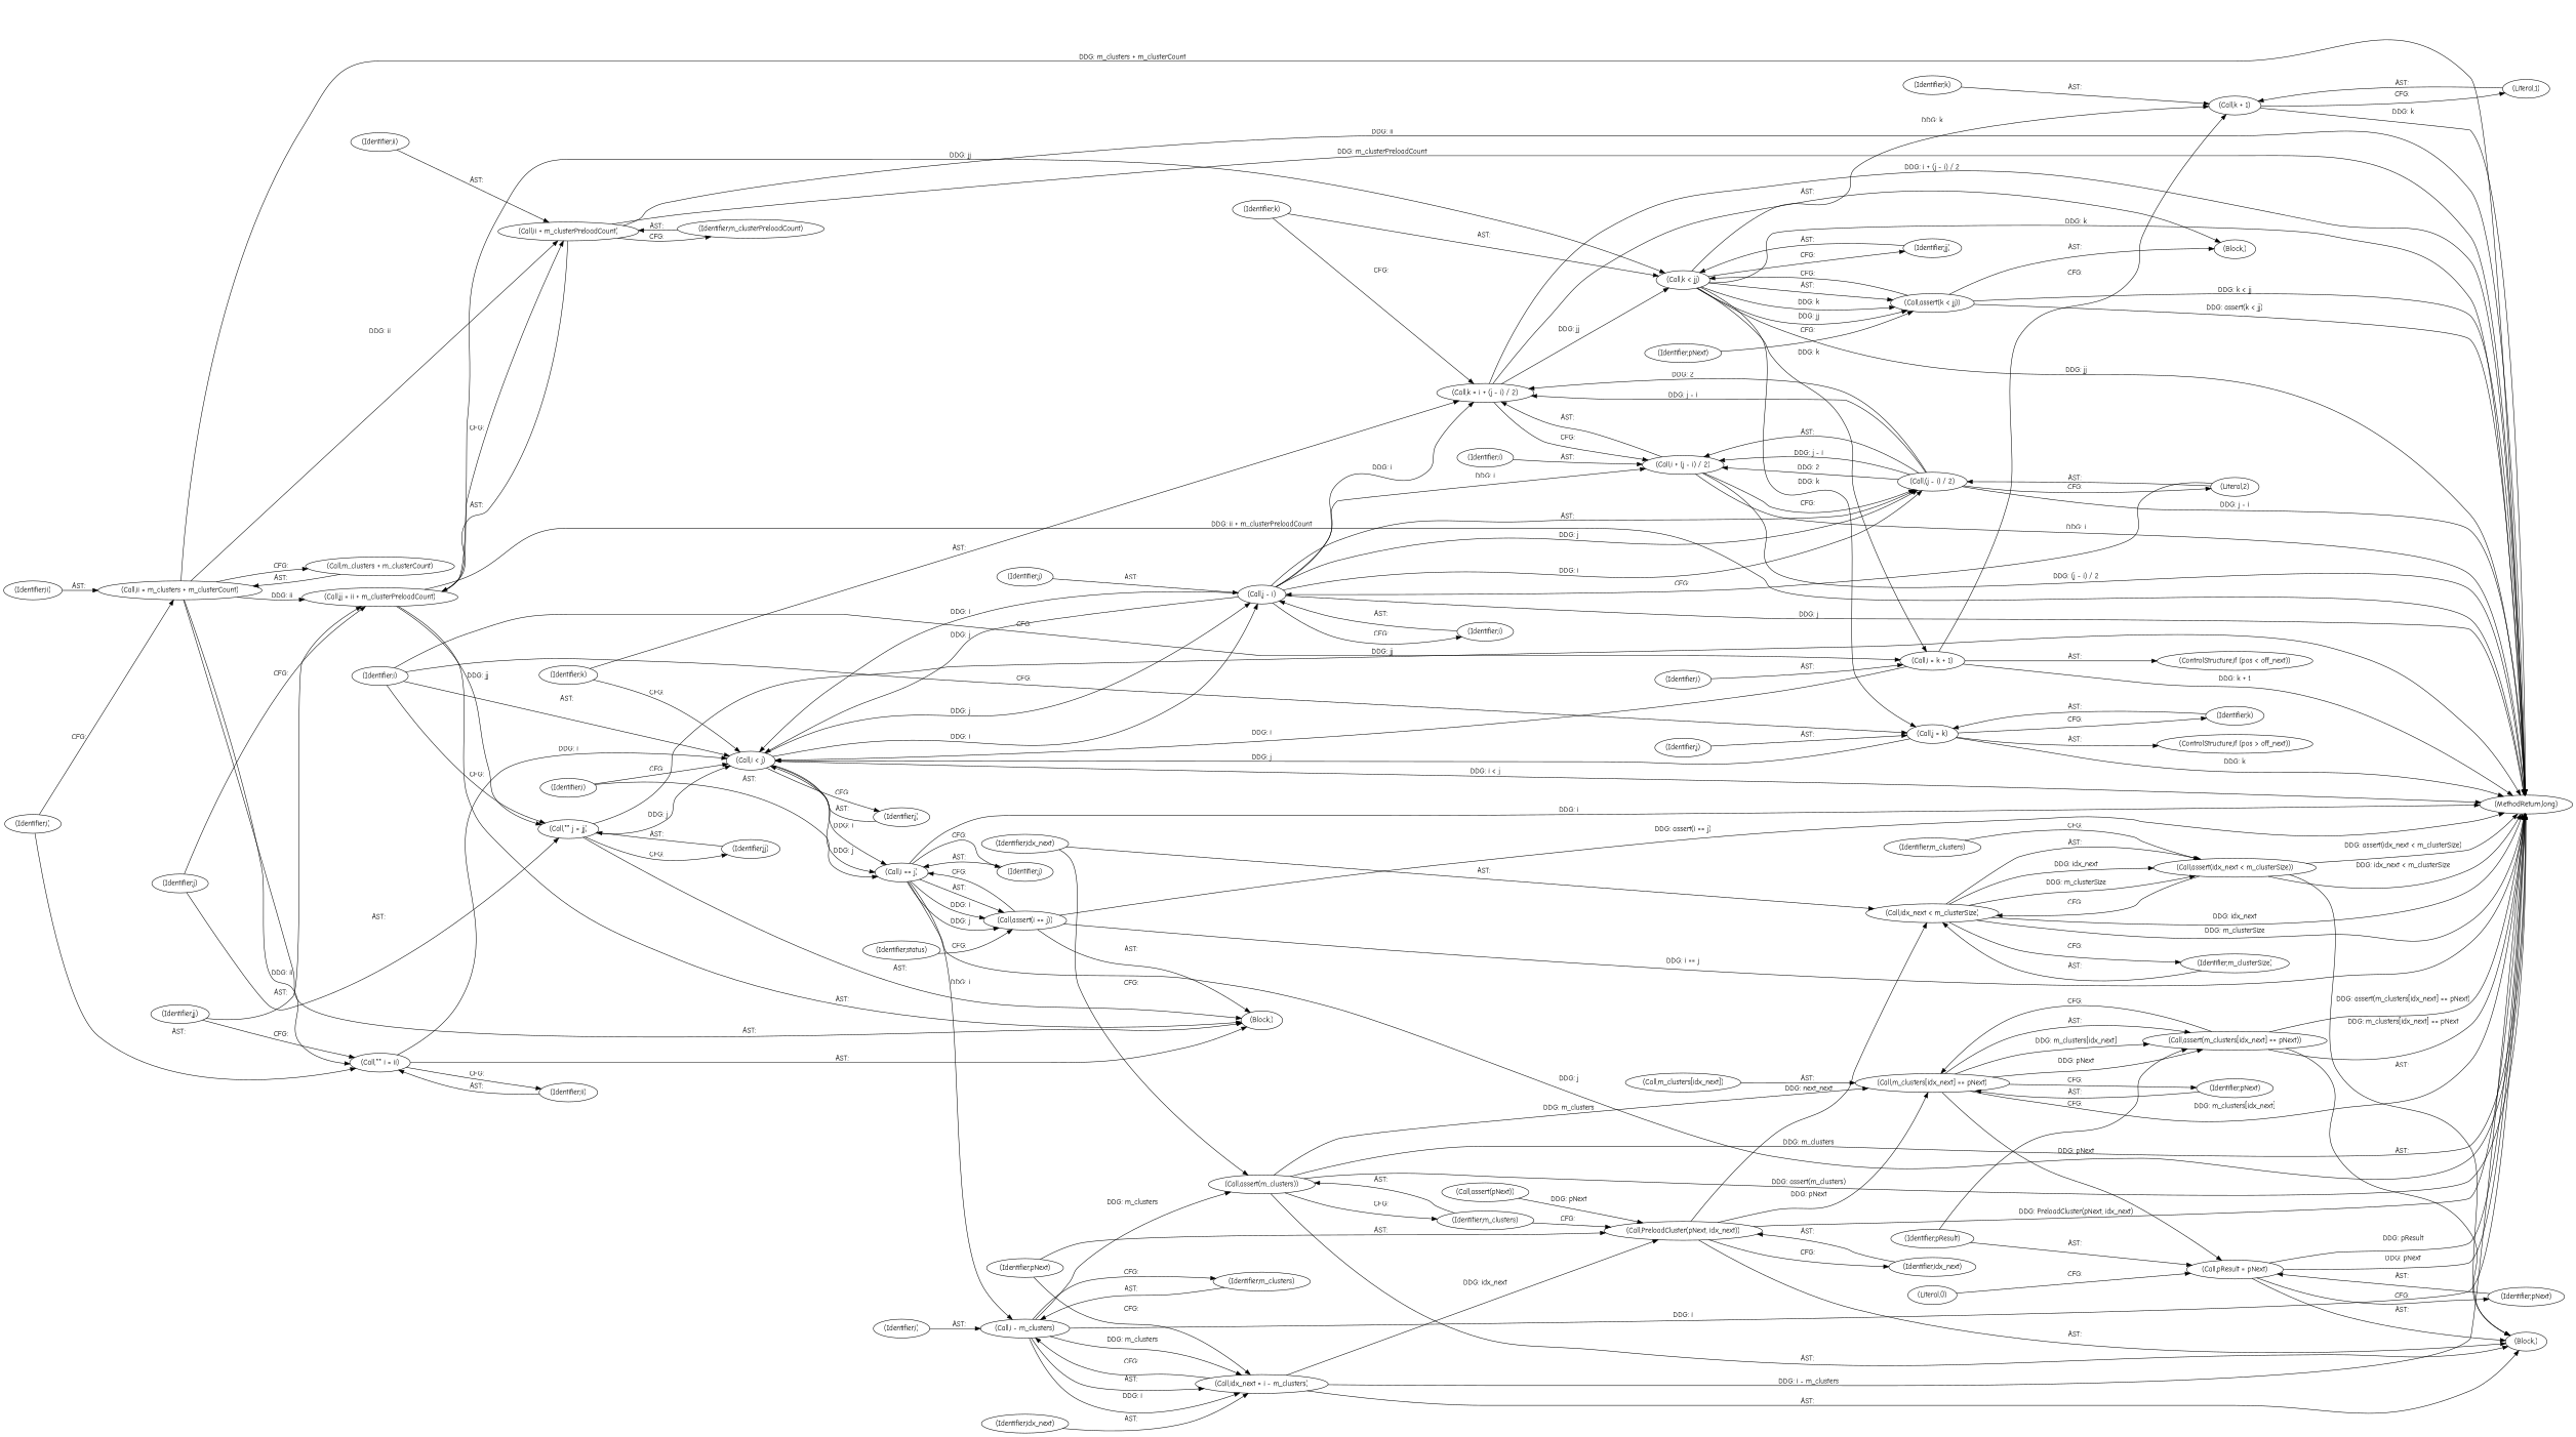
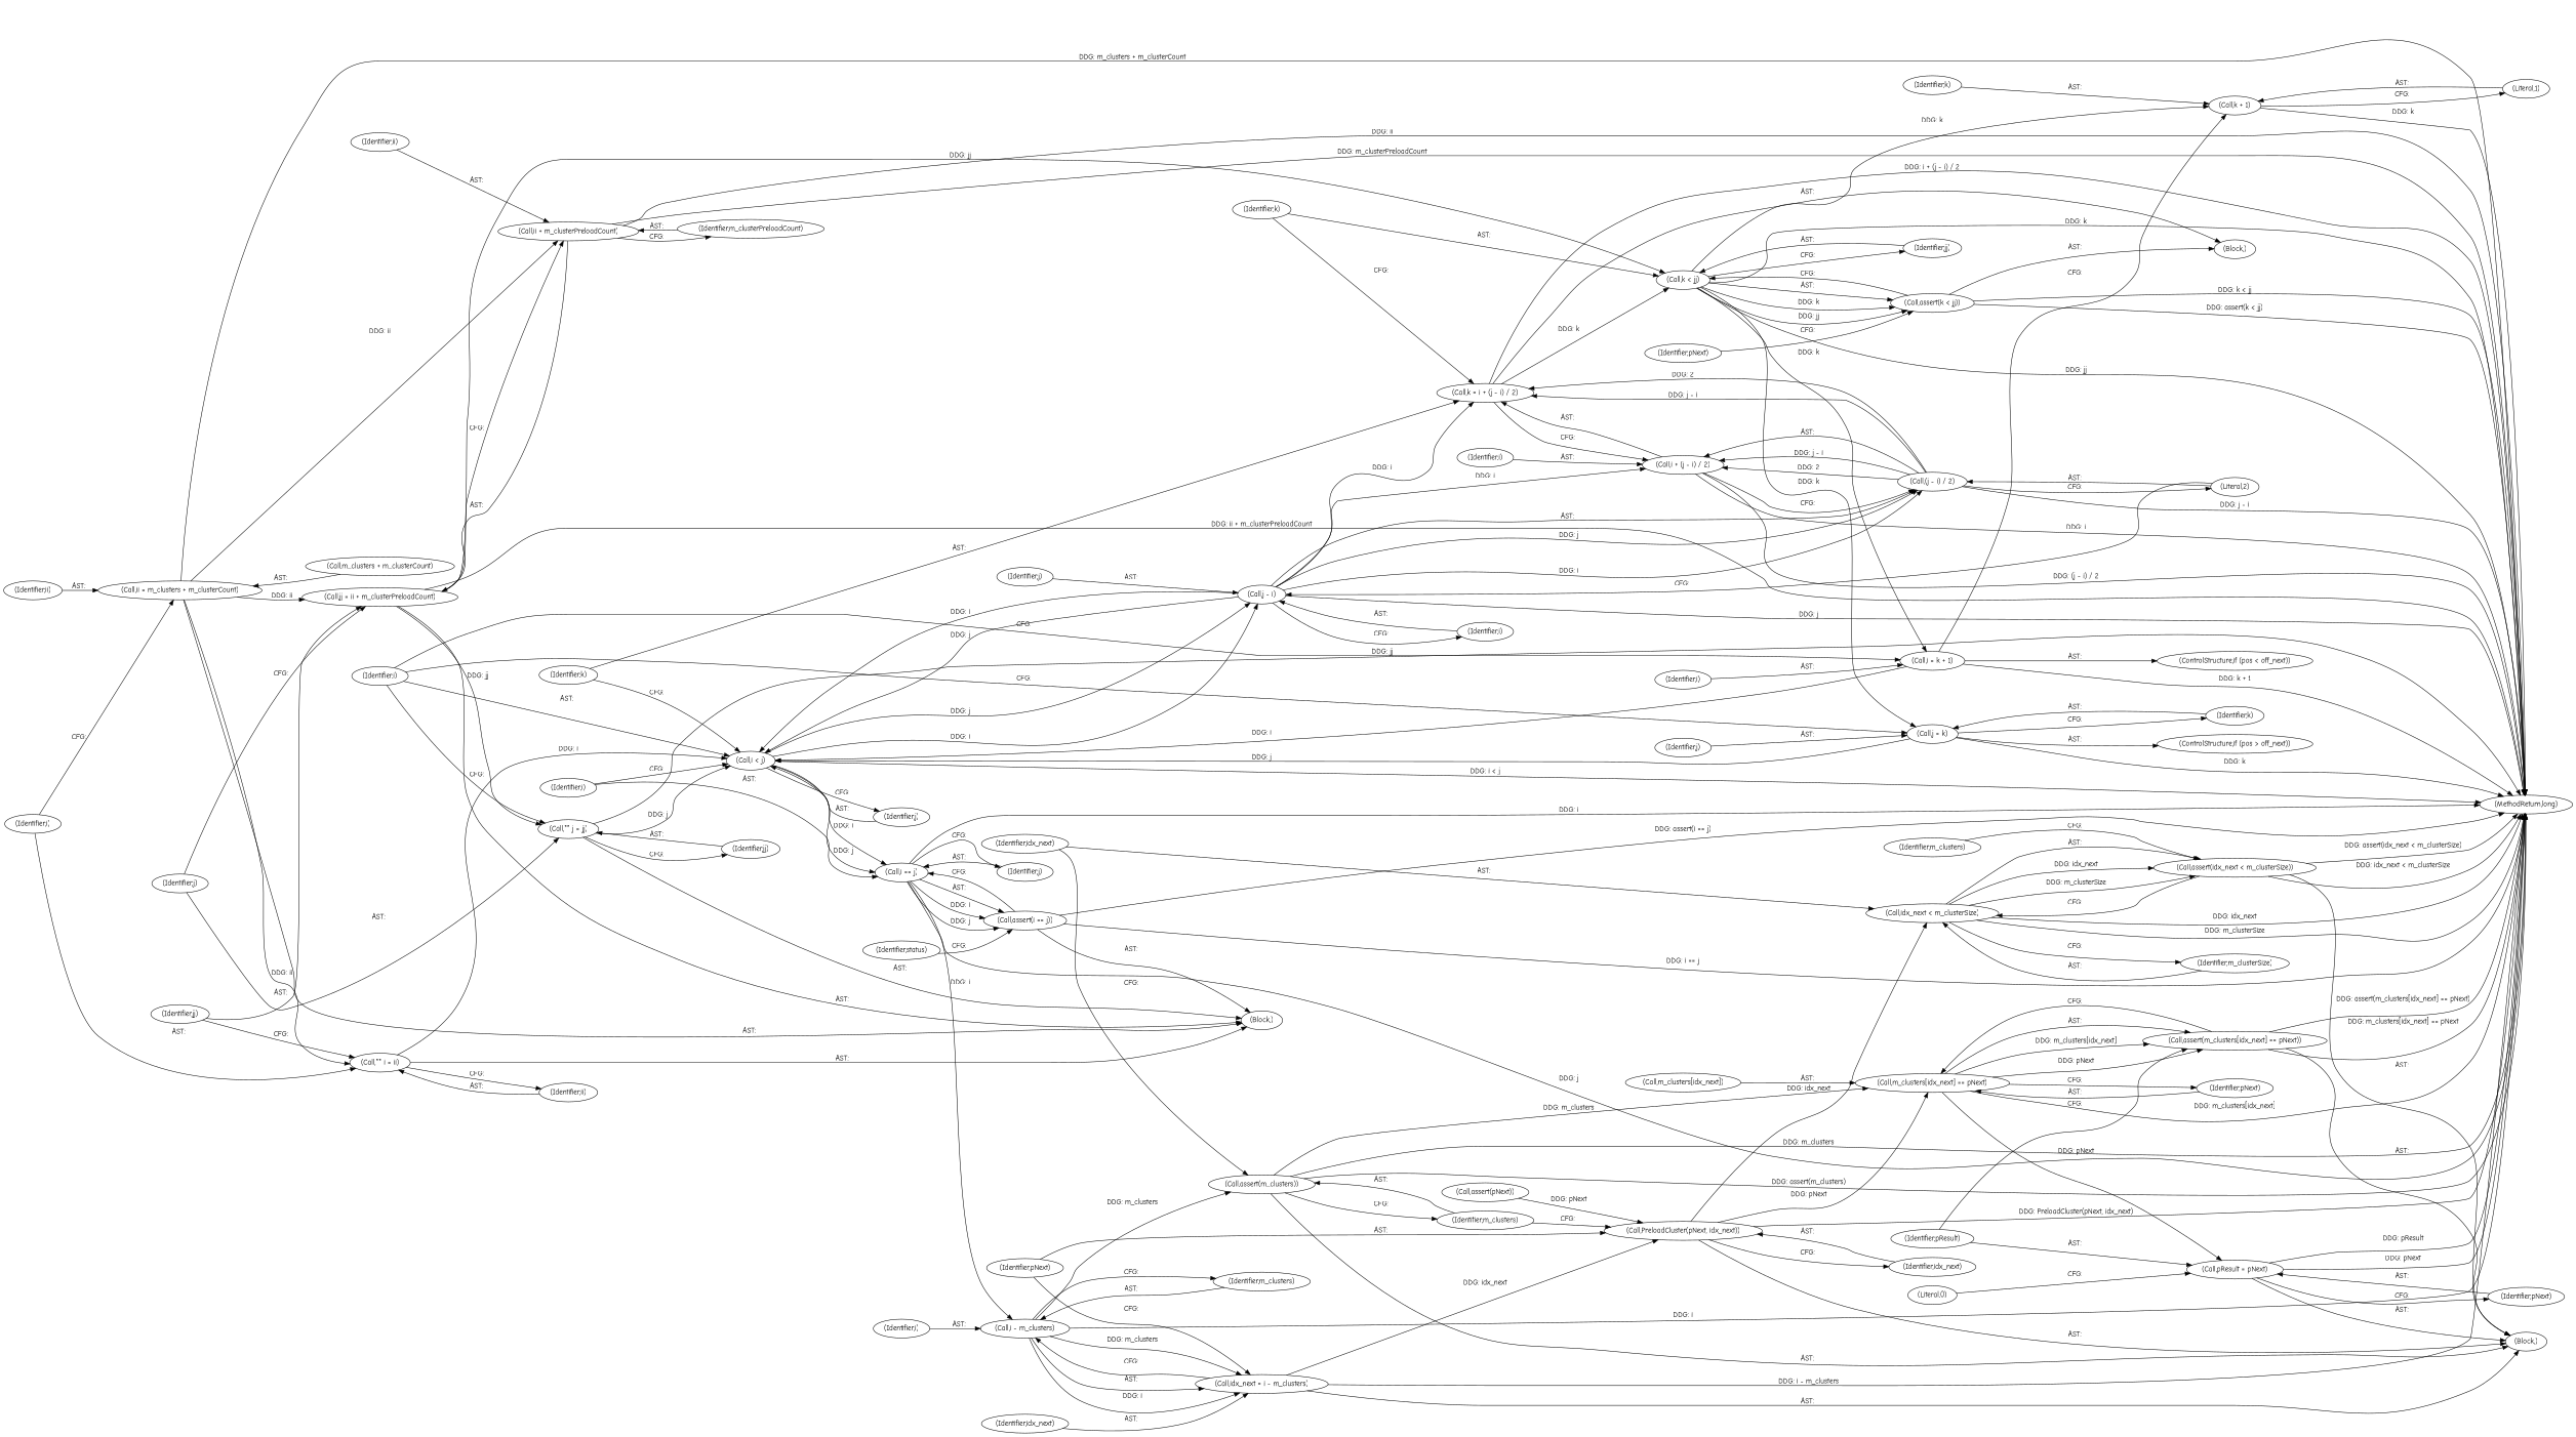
  digraph {
    fontname="Comic Neue"
    rankdir=LR
    node [fontname="Comic Neue"]
    edge [fontname="Comic Neue"]
    n1 [label="(Call,ii = m_clusters + m_clusterCount)"]
    n2 [label="(Call,** i = ii)"]
    n3 [label="(Call,jj = ii + m_clusterPreloadCount)"]
    n4 [label="(Call,ii + m_clusterPreloadCount)"]
    n5 [label="(MethodReturn,long)"]
    n6 [label="(Call,m_clusters + m_clusterCount)"]
    n7 [label="(Block,)"]
    n8 [label="(Call,i < j)"]
    n9 [label="(Identifier,ii)"]
    n10 [label="(Call,k < jj)"]
    n11 [label="(Call,** j = jj)"]
    n12 [label="(Identifier,m_clusterPreloadCount)"]
    n13 [label="(Call,j - i)"]
    n14 [label="(Call,i == j)"]
    n15 [label="(Identifier,j)"]
    n16 [label="(Call,k = i + (j - i) / 2)"]
    n17 [label="(Call,i + (j - i) / 2)"]
    n18 [label="(Call,(j - i) / 2)"]
    n19 [label="(Identifier,i)"]
    n20 [label="(Call,assert(i == j))"]
    n21 [label="(Call,i - m_clusters)"]
    n22 [label="(Identifier,j)"]
    n23 [label="(Block,)"]
    n24 [label="(Literal,2)"]
    n25 [label="(Call,assert(k < jj))"]
    n26 [label="(Call,i = k + 1)"]
    n27 [label="(Call,k + 1)"]
    n28 [label="(Call,j = k)"]
    n29 [label="(Identifier,jj)"]
    n30 [label="(ControlStructure,if (pos < off_next))"]
    n31 [label="(Literal,1)"]
    n32 [label="(Identifier,k)"]
    n33 [label="(ControlStructure,if (pos > off_next))"]
    n34 [label="(Call,idx_next = i - m_clusters)"]
    n35 [label="(Call,assert(m_clusters))"]
    n36 [label="(Identifier,m_clusters)"]
    n37 [label="(Call,PreloadCluster(pNext, idx_next))"]
    n38 [label="(Block,)"]
    n39 [label="(Call,m_clusters[idx_next] == pNext)"]
    n40 [label="(Identifier,m_clusters)"]
    n41 [label="(Call,idx_next < m_clusterSize)"]
    n42 [label="(Identifier,idx_next)"]
    n43 [label="(Call,assert(idx_next < m_clusterSize))"]
    n44 [label="(Identifier,m_clusterSize)"]
    n45 [label="(Call,assert(m_clusters[idx_next] == pNext))"]
    n46 [label="(Call,pResult = pNext)"]
    n47 [label="(Identifier,pNext)"]
    n48 [label="(Identifier,pNext)"]
    n49 [label="(Identifier,jj)"]
    n50 [label="(Identifier,pNext)"]
    n51 [label="(Identifier,idx_next)"]
    n52 [label="(Identifier,ii)"]
    n53 [label="(Identifier,k)"]
    n54 [label="(Identifier,i)"]
    n55 [label="(Call,m_clusters[idx_next])"]
    n56 [label="(Identifier,ii)"]
    n57 [label="(Identifier,pResult)"]
    n58 [label="(Identifier,j)"]
    n59 [label="(Identifier,i)"]
    n60 [label="(Identifier,i)"]
    n61 [label="(Identifier,j)"]
    n62 [label="(Identifier,k)"]
    n63 [label="(Identifier,i)"]
    n64 [label="(Identifier,idx_next)"]
    n65 [label="(Identifier,i)"]
    n66 [label="(Identifier,pNext)"]
    n67 [label="(Identifier,i)"]
    n68 [label="(Identifier,jj)"]
    n69 [label="(Call,assert(pNext))"]
    n70 [label="(Identifier,j)"]
    n71 [label="(Identifier,status)"]
    n72 [label="(Literal,0)"]
    n73 [label="(Identifier,m_clusters)"]
    n74 [label="(Identifier,k)"]
    n1 -> n2 [label="DDG: ii"]
    n1 -> n3 [label="DDG: ii"]
    n1 -> n4 [label="DDG: ii"]
    n1 -> n5 [label="DDG: m_clusters + m_clusterCount"]
-   n1 -> n6 [label="CFG: "]
    n1 -> n7 [label="AST: "]
    n2 -> n7 [label="AST: "]
    n2 -> n8 [label="DDG: i"]
    n2 -> n9 [label="CFG: "]
    n3 -> n4 [label="CFG: "]
    n3 -> n5 [label="DDG: ii + m_clusterPreloadCount"]
    n3 -> n7 [label="AST: "]
    n3 -> n10 [label="DDG: jj"]
    n3 -> n11 [label="DDG: jj"]
    n4 -> n3 [label="AST: "]
    n4 -> n5 [label="DDG: m_clusterPreloadCount"]
    n4 -> n5 [label="DDG: ii"]
    n4 -> n12 [label="CFG: "]
    n6 -> n1 [label="AST: "]
    n8 -> n5 [label="DDG: i < j"]
    n8 -> n13 [label="DDG: j"]
    n8 -> n13 [label="DDG: i"]
    n8 -> n14 [label="DDG: i"]
    n8 -> n14 [label="DDG: j"]
    n8 -> n15 [label="CFG: "]
    n9 -> n2 [label="AST: "]
    n10 -> n5 [label="DDG: jj"]
    n10 -> n5 [label="DDG: k"]
    n10 -> n25 [label="AST: "]
    n10 -> n25 [label="DDG: k"]
    n10 -> n25 [label="DDG: jj"]
    n10 -> n26 [label="DDG: k"]
    n10 -> n27 [label="DDG: k"]
    n10 -> n28 [label="DDG: k"]
    n10 -> n29 [label="CFG: "]
    n11 -> n5 [label="DDG: jj"]
    n11 -> n7 [label="AST: "]
    n11 -> n8 [label="DDG: j"]
    n11 -> n49 [label="CFG: "]
    n12 -> n4 [label="AST: "]
    n13 -> n5 [label="DDG: j"]
    n13 -> n8 [label="DDG: i"]
    n13 -> n8 [label="DDG: j"]
    n13 -> n16 [label="DDG: i"]
    n13 -> n17 [label="DDG: i"]
    n13 -> n18 [label="AST: "]
    n13 -> n18 [label="DDG: j"]
    n13 -> n18 [label="DDG: i"]
    n13 -> n19 [label="CFG: "]
    n14 -> n5 [label="DDG: j"]
    n14 -> n5 [label="DDG: i"]
    n14 -> n20 [label="AST: "]
    n14 -> n20 [label="DDG: i"]
    n14 -> n20 [label="DDG: j"]
    n14 -> n21 [label="DDG: i"]
    n14 -> n22 [label="CFG: "]
    n15 -> n8 [label="AST: "]
    n16 -> n5 [label="DDG: i + (j - i) / 2"]
-   n16 -> n10 [label="DDG: jj"]
+   n16 -> n10 [label="DDG: k"]
    n16 -> n17 [label="CFG: "]
    n16 -> n23 [label="AST: "]
    n17 -> n5 [label="DDG: (j - i) / 2"]
    n17 -> n5 [label="DDG: i"]
    n17 -> n16 [label="AST: "]
    n17 -> n18 [label="CFG: "]
    n18 -> n5 [label="DDG: j - i"]
    n18 -> n16 [label="DDG: j - i"]
    n18 -> n16 [label="DDG: 2"]
    n18 -> n17 [label="AST: "]
    n18 -> n17 [label="DDG: j - i"]
    n18 -> n17 [label="DDG: 2"]
    n18 -> n24 [label="CFG: "]
    n19 -> n13 [label="AST: "]
    n20 -> n5 [label="DDG: i == j"]
    n20 -> n5 [label="DDG: assert(i == j)"]
    n20 -> n7 [label="AST: "]
    n20 -> n14 [label="CFG: "]
    n21 -> n5 [label="DDG: i"]
    n21 -> n34 [label="AST: "]
    n21 -> n34 [label="DDG: i"]
    n21 -> n34 [label="DDG: m_clusters"]
    n21 -> n35 [label="DDG: m_clusters"]
    n21 -> n36 [label="CFG: "]
    n22 -> n14 [label="AST: "]
    n24 -> n13 [label="CFG: "]
    n24 -> n18 [label="AST: "]
    n25 -> n5 [label="DDG: k < jj"]
    n25 -> n5 [label="DDG: assert(k < jj)"]
    n25 -> n10 [label="CFG: "]
    n25 -> n23 [label="AST: "]
    n26 -> n5 [label="DDG: k + 1"]
    n26 -> n8 [label="DDG: i"]
    n26 -> n27 [label="CFG: "]
    n26 -> n30 [label="AST: "]
    n27 -> n5 [label="DDG: k"]
    n27 -> n31 [label="CFG: "]
    n28 -> n5 [label="DDG: k"]
    n28 -> n8 [label="DDG: j"]
    n28 -> n32 [label="CFG: "]
    n28 -> n33 [label="AST: "]
    n29 -> n10 [label="AST: "]
    n31 -> n27 [label="AST: "]
    n32 -> n28 [label="AST: "]
    n34 -> n5 [label="DDG: i - m_clusters"]
    n34 -> n21 [label="CFG: "]
    n34 -> n37 [label="DDG: idx_next"]
    n34 -> n38 [label="AST: "]
    n35 -> n5 [label="DDG: assert(m_clusters)"]
    n35 -> n5 [label="DDG: m_clusters"]
    n35 -> n38 [label="AST: "]
    n35 -> n39 [label="DDG: m_clusters"]
    n35 -> n40 [label="CFG: "]
    n36 -> n21 [label="AST: "]
    n37 -> n5 [label="DDG: PreloadCluster(pNext, idx_next)"]
    n37 -> n38 [label="AST: "]
    n37 -> n39 [label="DDG: pNext"]
-   n37 -> n41 [label="DDG: next_next"]
+   n37 -> n41 [label="DDG: idx_next"]
    n37 -> n42 [label="CFG: "]
    n39 -> n5 [label="DDG: m_clusters[idx_next]"]
    n39 -> n45 [label="AST: "]
    n39 -> n45 [label="DDG: m_clusters[idx_next]"]
    n39 -> n45 [label="DDG: pNext"]
    n39 -> n46 [label="DDG: pNext"]
    n39 -> n47 [label="CFG: "]
    n40 -> n35 [label="AST: "]
    n40 -> n37 [label="CFG: "]
    n41 -> n5 [label="DDG: idx_next"]
    n41 -> n5 [label="DDG: m_clusterSize"]
    n41 -> n43 [label="AST: "]
    n41 -> n43 [label="DDG: idx_next"]
    n41 -> n43 [label="DDG: m_clusterSize"]
    n41 -> n44 [label="CFG: "]
    n42 -> n37 [label="AST: "]
    n43 -> n5 [label="DDG: idx_next < m_clusterSize"]
    n43 -> n5 [label="DDG: assert(idx_next < m_clusterSize)"]
    n43 -> n38 [label="AST: "]
    n43 -> n41 [label="CFG: "]
    n44 -> n41 [label="AST: "]
    n45 -> n5 [label="DDG: m_clusters[idx_next] == pNext"]
    n45 -> n5 [label="DDG: assert(m_clusters[idx_next] == pNext)"]
    n45 -> n38 [label="AST: "]
    n45 -> n39 [label="CFG: "]
    n46 -> n5 [label="DDG: pResult"]
    n46 -> n5 [label="DDG: pNext"]
    n46 -> n38 [label="AST: "]
    n46 -> n48 [label="CFG: "]
    n47 -> n39 [label="AST: "]
    n48 -> n46 [label="AST: "]
    n49 -> n11 [label="AST: "]
    n50 -> n25 [label="CFG: "]
    n51 -> n35 [label="CFG: "]
    n51 -> n41 [label="AST: "]
    n52 -> n1 [label="AST: "]
    n53 -> n27 [label="AST: "]
    n54 -> n21 [label="AST: "]
    n55 -> n39 [label="AST: "]
    n56 -> n4 [label="AST: "]
    n57 -> n45 [label="CFG: "]
    n57 -> n46 [label="AST: "]
    n58 -> n3 [label="CFG: "]
    n58 -> n11 [label="AST: "]
    n59 -> n1 [label="CFG: "]
    n59 -> n2 [label="AST: "]
    n60 -> n17 [label="AST: "]
    n61 -> n13 [label="AST: "]
    n62 -> n10 [label="AST: "]
    n62 -> n16 [label="CFG: "]
    n63 -> n26 [label="AST: "]
    n64 -> n34 [label="AST: "]
    n65 -> n8 [label="AST: "]
    n65 -> n11 [label="CFG: "]
    n65 -> n26 [label="CFG: "]
    n65 -> n28 [label="CFG: "]
    n66 -> n34 [label="CFG: "]
    n66 -> n37 [label="AST: "]
    n67 -> n8 [label="CFG: "]
    n67 -> n14 [label="AST: "]
    n68 -> n2 [label="CFG: "]
    n68 -> n3 [label="AST: "]
    n69 -> n37 [label="DDG: pNext"]
    n70 -> n28 [label="AST: "]
    n71 -> n20 [label="CFG: "]
    n72 -> n46 [label="CFG: "]
    n73 -> n43 [label="CFG: "]
    n74 -> n8 [label="CFG: "]
    n74 -> n16 [label="AST: "]
  }
